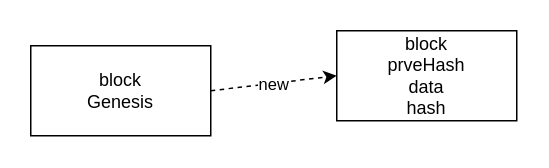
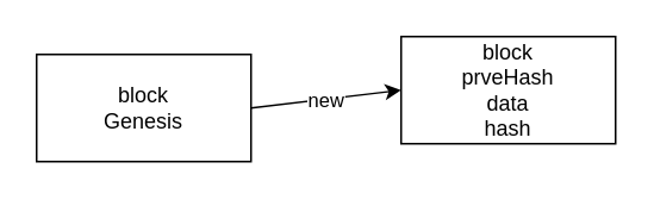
  <mxCell id="0" />
  <mxCell id="1" parent="0" />
  <mxCell id="2" value="block&lt;br&gt;Genesis" style="rounded=0;whiteSpace=wrap;html=1;" vertex="1" parent="1"><mxGeometry x="20" y="30" width="120" height="60" as="geometry" /></mxCell>
  <mxCell id="3" value="block&lt;br&gt;prveHash&lt;br&gt;data&lt;br&gt;hash" style="rounded=0;whiteSpace=wrap;html=1;" vertex="1" parent="1"><mxGeometry x="224" y="20" width="120" height="60" as="geometry" /></mxCell>
- <mxCell id="4" value="new" style="endArrow=classic;html=1;exitX=1;exitY=0.5;exitDx=0;exitDy=0;entryX=0;entryY=0.5;entryDx=0;entryDy=0;dashed=1;" edge="1" parent="1" source="2" target="3"><mxGeometry relative="1" as="geometry"><mxPoint x="220" y="270" as="sourcePoint" /><mxPoint x="320" y="270" as="targetPoint" /><Array as="points" /></mxGeometry></mxCell>
+ <mxCell id="4" value="new" style="endArrow=classic;html=1;exitX=1;exitY=0.5;exitDx=0;exitDy=0;entryX=0;entryY=0.5;entryDx=0;entryDy=0;" edge="1" parent="1" source="2" target="3"><mxGeometry relative="1" as="geometry"><mxPoint x="220" y="270" as="sourcePoint" /><mxPoint x="320" y="270" as="targetPoint" /><Array as="points" /></mxGeometry></mxCell>
  <mxCell id="5" value="new" style="edgeLabel;resizable=0;html=1;align=center;verticalAlign=middle;" connectable="0" vertex="1" parent="4"><mxGeometry relative="1" as="geometry" /></mxCell>
